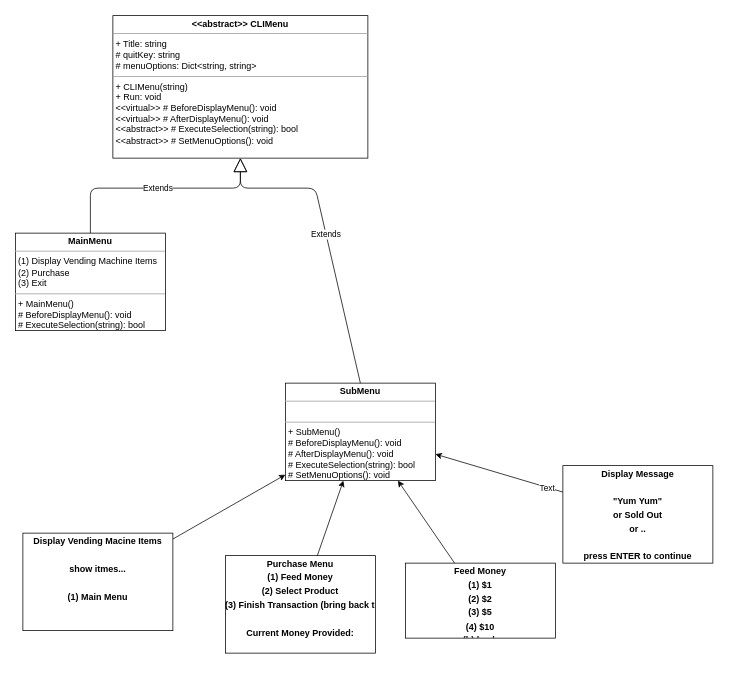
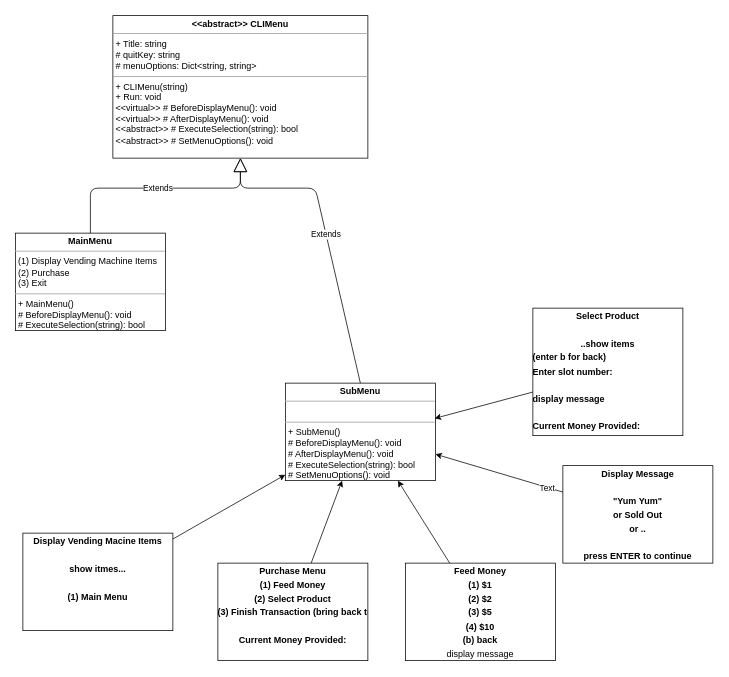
  <mxCell id="0" />
  <mxCell id="1" parent="0" />
  <mxCell id="2" value="&lt;p style=&quot;margin: 0px ; margin-top: 4px ; text-align: center&quot;&gt;&lt;b&gt;&amp;lt;&amp;lt;abstract&amp;gt;&amp;gt; CLIMenu&lt;/b&gt;&lt;/p&gt;&lt;hr size=&quot;1&quot;&gt;&lt;p style=&quot;margin: 0px ; margin-left: 4px&quot;&gt;+ Title: string&lt;/p&gt;&lt;p style=&quot;margin: 0px ; margin-left: 4px&quot;&gt;# quitKey: string&lt;/p&gt;&lt;p style=&quot;margin: 0px ; margin-left: 4px&quot;&gt;# menuOptions: Dict&amp;lt;string, string&amp;gt;&lt;/p&gt;&lt;hr size=&quot;1&quot;&gt;&lt;p style=&quot;margin: 0px ; margin-left: 4px&quot;&gt;+ CLIMenu(string)&lt;/p&gt;&lt;p style=&quot;margin: 0px ; margin-left: 4px&quot;&gt;+ Run: void&lt;/p&gt;&lt;p style=&quot;margin: 0px ; margin-left: 4px&quot;&gt;&amp;lt;&amp;lt;virtual&amp;gt;&amp;gt; # BeforeDisplayMenu(): void&lt;/p&gt;&lt;p style=&quot;margin: 0px ; margin-left: 4px&quot;&gt;&amp;lt;&amp;lt;virtual&amp;gt;&amp;gt; # AfterDisplayMenu(): void&lt;/p&gt;&lt;p style=&quot;margin: 0px ; margin-left: 4px&quot;&gt;&amp;lt;&amp;lt;abstract&amp;gt;&amp;gt; # ExecuteSelection(string): bool&amp;nbsp;&lt;/p&gt;&lt;p style=&quot;margin: 0px ; margin-left: 4px&quot;&gt;&amp;lt;&amp;lt;abstract&amp;gt;&amp;gt; # SetMenuOptions(): void&lt;/p&gt;" style="verticalAlign=top;align=left;overflow=fill;fontSize=12;fontFamily=Helvetica;html=1;" parent="1" vertex="1"><mxGeometry x="150" y="20" width="340" height="190" as="geometry" /></mxCell>
  <mxCell id="3" value="&lt;p style=&quot;margin: 0px ; margin-top: 4px ; text-align: center&quot;&gt;&lt;b&gt;MainMenu&lt;/b&gt;&lt;/p&gt;&lt;hr size=&quot;1&quot;&gt;&lt;p style=&quot;margin: 0px ; margin-left: 4px&quot;&gt;(1) Display Vending Machine Items&lt;/p&gt;&lt;p style=&quot;margin: 0px ; margin-left: 4px&quot;&gt;(2) Purchase&lt;/p&gt;&lt;p style=&quot;margin: 0px ; margin-left: 4px&quot;&gt;(3) Exit&lt;/p&gt;&lt;hr size=&quot;1&quot;&gt;&lt;p style=&quot;margin: 0px ; margin-left: 4px&quot;&gt;+ MainMenu()&lt;/p&gt;&lt;p style=&quot;margin: 0px ; margin-left: 4px&quot;&gt;&lt;span&gt;# BeforeDisplayMenu(): void&lt;/span&gt;&lt;br&gt;&lt;/p&gt;&lt;p style=&quot;margin: 0px ; margin-left: 4px&quot;&gt;&lt;span&gt;# ExecuteSelection(string): bool&amp;nbsp;&lt;/span&gt;&lt;br&gt;&lt;/p&gt;&lt;p style=&quot;margin: 0px ; margin-left: 4px&quot;&gt;# SetMenuOptions(): void&lt;/p&gt;" style="verticalAlign=top;align=left;overflow=fill;fontSize=12;fontFamily=Helvetica;html=1;" parent="1" vertex="1"><mxGeometry x="20" y="310" width="200" height="130" as="geometry" /></mxCell>
  <mxCell id="4" value="&lt;p style=&quot;margin: 0px ; margin-top: 4px ; text-align: center&quot;&gt;&lt;b&gt;SubMenu&lt;/b&gt;&lt;/p&gt;&lt;hr size=&quot;1&quot;&gt;&lt;p style=&quot;margin: 0px ; margin-left: 4px&quot;&gt;&lt;br&gt;&lt;/p&gt;&lt;hr size=&quot;1&quot;&gt;&lt;p style=&quot;margin: 0px ; margin-left: 4px&quot;&gt;+ SubMenu()&lt;/p&gt;&lt;p style=&quot;margin: 0px ; margin-left: 4px&quot;&gt;&lt;span&gt;# BeforeDisplayMenu(): void&lt;/span&gt;&lt;br&gt;&lt;/p&gt;&lt;p style=&quot;margin: 0px ; margin-left: 4px&quot;&gt;&lt;span&gt;# AfterDisplayMenu(): void&lt;/span&gt;&lt;/p&gt;&lt;p style=&quot;margin: 0px ; margin-left: 4px&quot;&gt;&lt;span&gt;# ExecuteSelection(string): bool&amp;nbsp;&lt;/span&gt;&lt;br&gt;&lt;/p&gt;&lt;p style=&quot;margin: 0px ; margin-left: 4px&quot;&gt;# SetMenuOptions(): void&lt;/p&gt;" style="verticalAlign=top;align=left;overflow=fill;fontSize=12;fontFamily=Helvetica;html=1;" parent="1" vertex="1"><mxGeometry x="380" y="510" width="200" height="130" as="geometry" /></mxCell>
  <mxCell id="5" value="Extends" style="endArrow=block;endSize=16;endFill=0;html=1;entryX=0.5;entryY=1;entryDx=0;entryDy=0;exitX=0.5;exitY=0;exitDx=0;exitDy=0;" parent="1" source="3" target="2" edge="1"><mxGeometry width="160" relative="1" as="geometry"><mxPoint x="20" y="460" as="sourcePoint" /><mxPoint x="180" y="460" as="targetPoint" /><Array as="points"><mxPoint x="120" y="250" /><mxPoint x="320" y="250" /></Array></mxGeometry></mxCell>
  <mxCell id="6" value="Extends" style="endArrow=block;endSize=16;endFill=0;html=1;exitX=0.5;exitY=0;exitDx=0;exitDy=0;" parent="1" source="4" edge="1"><mxGeometry width="160" relative="1" as="geometry"><mxPoint x="130" y="320" as="sourcePoint" /><mxPoint x="320" y="210" as="targetPoint" /><Array as="points"><mxPoint x="420" y="250" /><mxPoint x="320" y="250" /></Array></mxGeometry></mxCell>
  <mxCell id="7" value="&lt;p style=&quot;margin: 0px ; margin-top: 4px ; text-align: center&quot;&gt;&lt;b&gt;Display Vending Macine Items&lt;/b&gt;&lt;/p&gt;&lt;p style=&quot;margin: 0px ; margin-top: 4px ; text-align: center&quot;&gt;&lt;b&gt;&lt;br&gt;&lt;/b&gt;&lt;/p&gt;&lt;p style=&quot;margin: 0px ; margin-top: 4px ; text-align: center&quot;&gt;&lt;b&gt;show itmes...&lt;/b&gt;&lt;/p&gt;&lt;p style=&quot;margin: 0px ; margin-top: 4px ; text-align: center&quot;&gt;&lt;b&gt;&lt;br&gt;&lt;/b&gt;&lt;/p&gt;&lt;p style=&quot;margin: 0px ; margin-top: 4px ; text-align: center&quot;&gt;&lt;b&gt;(1) Main Menu&lt;/b&gt;&lt;/p&gt;" style="verticalAlign=top;align=left;overflow=fill;fontSize=12;fontFamily=Helvetica;html=1;" vertex="1" parent="1"><mxGeometry x="30" y="710" width="200" height="130" as="geometry" /></mxCell>
  <mxCell id="8" value="" style="endArrow=classic;html=1;" edge="1" parent="1" source="7" target="4"><mxGeometry width="50" height="50" relative="1" as="geometry"><mxPoint x="250" y="550" as="sourcePoint" /><mxPoint x="300" y="500" as="targetPoint" /></mxGeometry></mxCell>
- <mxCell id="9" value="&lt;p style=&quot;margin: 0px ; margin-top: 4px ; text-align: center&quot;&gt;&lt;b&gt;Purchase Menu&lt;/b&gt;&lt;/p&gt;&lt;p style=&quot;margin: 0px ; margin-top: 4px ; text-align: center&quot;&gt;&lt;b&gt;(1) Feed Money&lt;/b&gt;&lt;br&gt;&lt;/p&gt;&lt;p style=&quot;margin: 0px ; margin-top: 4px ; text-align: center&quot;&gt;&lt;b&gt;(2) Select Product&lt;/b&gt;&lt;/p&gt;&lt;p style=&quot;margin: 0px ; margin-top: 4px ; text-align: center&quot;&gt;&lt;b&gt;(3) Finish Transaction (bring back to main)&lt;/b&gt;&lt;/p&gt;&lt;p style=&quot;margin: 0px ; margin-top: 4px ; text-align: center&quot;&gt;&lt;br&gt;&lt;/p&gt;&lt;p style=&quot;margin: 0px ; margin-top: 4px ; text-align: center&quot;&gt;&lt;b&gt;Current Money Provided:&lt;/b&gt;&lt;/p&gt;" style="verticalAlign=top;align=left;overflow=fill;fontSize=12;fontFamily=Helvetica;html=1;" vertex="1" parent="1"><mxGeometry x="300" y="740" width="200" height="130" as="geometry" /></mxCell>
+ <mxCell id="9" value="&lt;p style=&quot;margin: 0px ; margin-top: 4px ; text-align: center&quot;&gt;&lt;b&gt;Purchase Menu&lt;/b&gt;&lt;/p&gt;&lt;p style=&quot;margin: 0px ; margin-top: 4px ; text-align: center&quot;&gt;&lt;b&gt;(1) Feed Money&lt;/b&gt;&lt;br&gt;&lt;/p&gt;&lt;p style=&quot;margin: 0px ; margin-top: 4px ; text-align: center&quot;&gt;&lt;b&gt;(2) Select Product&lt;/b&gt;&lt;/p&gt;&lt;p style=&quot;margin: 0px ; margin-top: 4px ; text-align: center&quot;&gt;&lt;b&gt;(3) Finish Transaction (bring back to main)&lt;/b&gt;&lt;/p&gt;&lt;p style=&quot;margin: 0px ; margin-top: 4px ; text-align: center&quot;&gt;&lt;br&gt;&lt;/p&gt;&lt;p style=&quot;margin: 0px ; margin-top: 4px ; text-align: center&quot;&gt;&lt;b&gt;Current Money Provided:&lt;/b&gt;&lt;/p&gt;" style="verticalAlign=top;align=left;overflow=fill;fontSize=12;fontFamily=Helvetica;html=1;" vertex="1" parent="1"><mxGeometry x="290" y="750" width="200" height="130" as="geometry" /></mxCell>
  <mxCell id="10" value="" style="endArrow=classic;html=1;" edge="1" parent="1" source="9" target="4"><mxGeometry width="50" height="50" relative="1" as="geometry"><mxPoint x="350" y="580" as="sourcePoint" /><mxPoint x="370" y="450" as="targetPoint" /></mxGeometry></mxCell>
- <mxCell id="11" value="&lt;p style=&quot;margin: 0px ; margin-top: 4px ; text-align: center&quot;&gt;&lt;b&gt;Feed Money&lt;/b&gt;&lt;/p&gt;&lt;p style=&quot;margin: 0px ; margin-top: 4px ; text-align: center&quot;&gt;&lt;b&gt;(1) $1&lt;/b&gt;&lt;br&gt;&lt;/p&gt;&lt;p style=&quot;margin: 0px ; margin-top: 4px ; text-align: center&quot;&gt;&lt;b&gt;(2) $2&lt;/b&gt;&lt;/p&gt;&lt;p style=&quot;margin: 0px ; margin-top: 4px ; text-align: center&quot;&gt;&lt;b&gt;(3) $5&lt;/b&gt;&lt;/p&gt;&lt;p style=&quot;margin: 0px ; margin-top: 4px ; text-align: center&quot;&gt;&lt;b&gt;(4) $10&lt;/b&gt;&lt;/p&gt;&lt;p style=&quot;margin: 0px ; margin-top: 4px ; text-align: center&quot;&gt;&lt;b&gt;(b) back&lt;/b&gt;&lt;/p&gt;&lt;p style=&quot;margin: 0px ; margin-top: 4px ; text-align: center&quot;&gt;display message&lt;/p&gt;&lt;p style=&quot;margin: 0px ; margin-top: 4px ; text-align: center&quot;&gt;&lt;b&gt;Current Money Provided:&lt;/b&gt;&lt;/p&gt;" style="verticalAlign=top;align=left;overflow=fill;fontSize=12;fontFamily=Helvetica;html=1;" vertex="1" parent="1"><mxGeometry x="540" y="750" width="200" height="100" as="geometry" /></mxCell>
+ <mxCell id="11" value="&lt;p style=&quot;margin: 0px ; margin-top: 4px ; text-align: center&quot;&gt;&lt;b&gt;Feed Money&lt;/b&gt;&lt;/p&gt;&lt;p style=&quot;margin: 0px ; margin-top: 4px ; text-align: center&quot;&gt;&lt;b&gt;(1) $1&lt;/b&gt;&lt;br&gt;&lt;/p&gt;&lt;p style=&quot;margin: 0px ; margin-top: 4px ; text-align: center&quot;&gt;&lt;b&gt;(2) $2&lt;/b&gt;&lt;/p&gt;&lt;p style=&quot;margin: 0px ; margin-top: 4px ; text-align: center&quot;&gt;&lt;b&gt;(3) $5&lt;/b&gt;&lt;/p&gt;&lt;p style=&quot;margin: 0px ; margin-top: 4px ; text-align: center&quot;&gt;&lt;b&gt;(4) $10&lt;/b&gt;&lt;/p&gt;&lt;p style=&quot;margin: 0px ; margin-top: 4px ; text-align: center&quot;&gt;&lt;b&gt;(b) back&lt;/b&gt;&lt;/p&gt;&lt;p style=&quot;margin: 0px ; margin-top: 4px ; text-align: center&quot;&gt;display message&lt;/p&gt;&lt;p style=&quot;margin: 0px ; margin-top: 4px ; text-align: center&quot;&gt;&lt;b&gt;Current Money Provided:&lt;/b&gt;&lt;/p&gt;" style="verticalAlign=top;align=left;overflow=fill;fontSize=12;fontFamily=Helvetica;html=1;" vertex="1" parent="1"><mxGeometry x="540" y="750" width="200" height="130" as="geometry" /></mxCell>
  <mxCell id="12" value="" style="endArrow=classic;html=1;entryX=0.75;entryY=1;entryDx=0;entryDy=0;" edge="1" parent="1" source="11" target="4"><mxGeometry width="50" height="50" relative="1" as="geometry"><mxPoint x="510" y="570" as="sourcePoint" /><mxPoint x="560" y="520" as="targetPoint" /></mxGeometry></mxCell>
+ <mxCell id="13" value="&lt;p style=&quot;margin: 4px 0px 0px&quot;&gt;&lt;b&gt;Select Product&lt;/b&gt;&lt;/p&gt;&lt;p style=&quot;margin: 4px 0px 0px&quot;&gt;&lt;b&gt;&lt;br&gt;&lt;/b&gt;&lt;/p&gt;&lt;p style=&quot;margin: 4px 0px 0px&quot;&gt;&lt;b&gt;..show items&lt;/b&gt;&lt;/p&gt;&lt;p style=&quot;text-align: left ; margin: 4px 0px 0px&quot;&gt;&lt;b&gt;(enter b for back)&amp;nbsp;&lt;/b&gt;&lt;/p&gt;&lt;p style=&quot;text-align: left ; margin: 4px 0px 0px&quot;&gt;&lt;b&gt;Enter slot number:&lt;/b&gt;&lt;b&gt;&lt;br&gt;&lt;/b&gt;&lt;/p&gt;&lt;p style=&quot;text-align: left ; margin: 4px 0px 0px&quot;&gt;&lt;b&gt;&lt;br&gt;&lt;/b&gt;&lt;/p&gt;&lt;p style=&quot;text-align: left ; margin: 4px 0px 0px&quot;&gt;&lt;b&gt;display message&lt;/b&gt;&lt;/p&gt;&lt;p style=&quot;text-align: left ; margin: 4px 0px 0px&quot;&gt;&lt;b&gt;&lt;br&gt;&lt;/b&gt;&lt;/p&gt;&lt;p style=&quot;text-align: left ; margin: 4px 0px 0px&quot;&gt;&lt;b&gt;Current Money Provided:&lt;/b&gt;&lt;/p&gt;&lt;p style=&quot;margin: 4px 0px 0px&quot;&gt;&lt;br&gt;&lt;/p&gt;" style="verticalAlign=top;align=center;overflow=fill;fontSize=12;fontFamily=Helvetica;html=1;" vertex="1" parent="1"><mxGeometry x="710" y="410" width="200" height="170" as="geometry" /></mxCell>
+ <mxCell id="14" value="" style="endArrow=classic;html=1;entryX=0.995;entryY=0.362;entryDx=0;entryDy=0;entryPerimeter=0;" edge="1" parent="1" source="13" target="4"><mxGeometry width="50" height="50" relative="1" as="geometry"><mxPoint x="610" y="360" as="sourcePoint" /><mxPoint x="660" y="310" as="targetPoint" /></mxGeometry></mxCell>
  <mxCell id="15" value="&lt;p style=&quot;margin: 0px ; margin-top: 4px ; text-align: center&quot;&gt;&lt;b&gt;Display Message&lt;/b&gt;&lt;/p&gt;&lt;p style=&quot;margin: 0px ; margin-top: 4px ; text-align: center&quot;&gt;&lt;b&gt;&lt;br&gt;&lt;/b&gt;&lt;/p&gt;&lt;p style=&quot;margin: 0px ; margin-top: 4px ; text-align: center&quot;&gt;&lt;b&gt;&quot;Yum Yum&quot;&lt;/b&gt;&lt;/p&gt;&lt;p style=&quot;margin: 0px ; margin-top: 4px ; text-align: center&quot;&gt;&lt;b&gt;or Sold Out&lt;/b&gt;&lt;/p&gt;&lt;p style=&quot;margin: 0px ; margin-top: 4px ; text-align: center&quot;&gt;&lt;b&gt;or ..&lt;/b&gt;&lt;/p&gt;&lt;p style=&quot;margin: 0px ; margin-top: 4px ; text-align: center&quot;&gt;&lt;b&gt;&lt;br&gt;&lt;/b&gt;&lt;/p&gt;&lt;p style=&quot;margin: 0px ; margin-top: 4px ; text-align: center&quot;&gt;&lt;b&gt;press ENTER to continue&lt;/b&gt;&lt;/p&gt;" style="verticalAlign=top;align=left;overflow=fill;fontSize=12;fontFamily=Helvetica;html=1;" vertex="1" parent="1"><mxGeometry x="750" y="620" width="200" height="130" as="geometry" /></mxCell>
  <mxCell id="16" value="" style="endArrow=classic;html=1;" edge="1" parent="1" source="15" target="4"><mxGeometry width="50" height="50" relative="1" as="geometry"><mxPoint x="760" y="680" as="sourcePoint" /><mxPoint x="810" y="630" as="targetPoint" /></mxGeometry></mxCell>
  <mxCell id="17" value="Text" style="edgeLabel;html=1;align=center;verticalAlign=middle;resizable=0;points=[];" vertex="1" connectable="0" parent="16"><mxGeometry x="-0.747" y="1" relative="1" as="geometry"><mxPoint as="offset" /></mxGeometry></mxCell>
